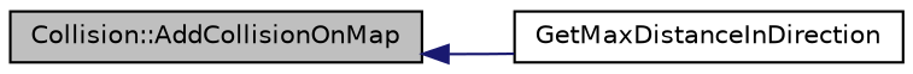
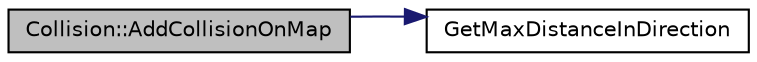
  digraph {
    rankdir=LR
    node [color=black fontname=Helvetica fontsize=10 shape=record style=filled]
    n1 [fillcolor=grey75 fontcolor=black height=0.2 label="Collision::AddCollisionOnMap" width=0.4]
    n2 [fillcolor=white height=0.2 label=GetMaxDistanceInDirection width=0.4]
-   n1 -> n2 [color=midnightblue dir=back fontname=Helvetica fontsize=10 labelfontname=Helvetica labelfontsize=10 style=solid]
+   n2 -> n1 [color=midnightblue dir=back fontname=Helvetica fontsize=10 labelfontname=Helvetica labelfontsize=10 style=solid]
  }
